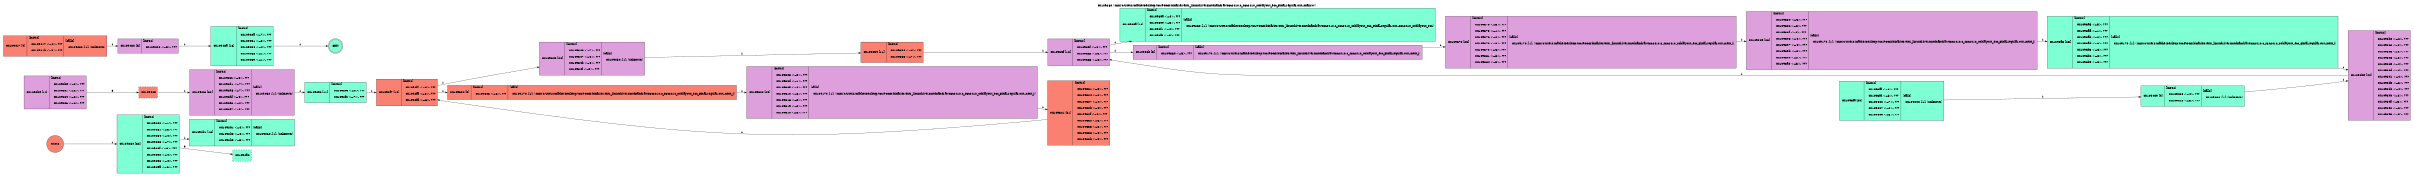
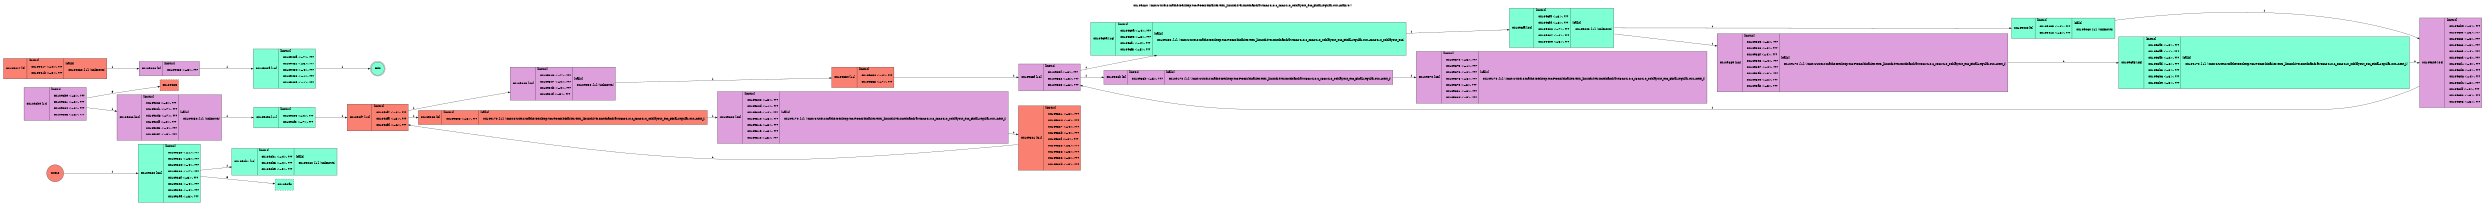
  digraph {
    label="0x109280 (/mnt/c/Users/mathe/Desktop/tcc/POCII/binaries/extr_linuxdriversmtdnandraws3c2410.c_s3c2410_ooblayout_ecc_Final-regular.out::main(0))"
    labelloc=t
    rankdir=LR
    node [fillcolor=aquamarine shape=record style=filled]
    n1 [fillcolor=salmon height=0.3 label=Users shape=circle width=0.3]
    n2 [label="{\n     0x109280 [32]\l\n     | [instrs]\l\n     &nbsp;&nbsp;0x109280 \<+1\>: ???\l\n     &nbsp;&nbsp;0x109281 \<+3\>: ???\l\n     &nbsp;&nbsp;0x109284 \<+4\>: ???\l\n     &nbsp;&nbsp;0x109288 \<+7\>: ???\l\n     &nbsp;&nbsp;0x10928f \<+3\>: ???\l\n     &nbsp;&nbsp;0x109292 \<+4\>: ???\l\n     &nbsp;&nbsp;0x109296 \<+4\>: ???\l\n     &nbsp;&nbsp;0x10929a \<+6\>: ???\l\n  }"]
    n3 [label="{\n     0x1092b1 [13]\l\n     | [instrs]\l\n     &nbsp;&nbsp;0x1092b1 \<+4\>: ???\l\n     &nbsp;&nbsp;0x1092b5 \<+4\>: ???\l\n     &nbsp;&nbsp;0x1092b9 \<+5\>: ???\l\n     | [calls]\l\n     &nbsp;&nbsp;0x109060 \{1\} (unknown)\l\n  }"]
    n4 [label="{\n     0x1092a0\l\n  }" style="dashed,filled"]
    n5 [fillcolor=plum label="{\n     0x1092be [14]\l\n     | [instrs]\l\n     &nbsp;&nbsp;0x1092be \<+3\>: ???\l\n     &nbsp;&nbsp;0x1092c1 \<+3\>: ???\l\n     &nbsp;&nbsp;0x1092c4 \<+2\>: ???\l\n     &nbsp;&nbsp;0x1092c6 \<+6\>: ???\l\n  }"]
    n6 [fillcolor=salmon label="{\n     0x109425\l\n  }" style="dashed,filled"]
    n7 [fillcolor=plum label="{\n     0x1092cc [32]\l\n     | [instrs]\l\n     &nbsp;&nbsp;0x1092cc \<+5\>: ???\l\n     &nbsp;&nbsp;0x1092d1 \<+7\>: ???\l\n     &nbsp;&nbsp;0x1092d8 \<+7\>: ???\l\n     &nbsp;&nbsp;0x1092df \<+4\>: ???\l\n     &nbsp;&nbsp;0x1092e3 \<+4\>: ???\l\n     &nbsp;&nbsp;0x1092e7 \<+5\>: ???\l\n     | [calls]\l\n     &nbsp;&nbsp;0x109050 \{1\} (unknown)\l\n  }"]
    n8 [label="{\n     0x1092ec [11]\l\n     | [instrs]\l\n     &nbsp;&nbsp;0x1092ec \<+4\>: ???\l\n     &nbsp;&nbsp;0x1092f0 \<+7\>: ???\l\n  }"]
    n9 [fillcolor=salmon label="{\n     0x1092f7 [12]\l\n     | [instrs]\l\n     &nbsp;&nbsp;0x1092f7 \<+3\>: ???\l\n     &nbsp;&nbsp;0x1092fa \<+3\>: ???\l\n     &nbsp;&nbsp;0x1092fd \<+6\>: ???\l\n  }"]
    Exit [height=0.3 peripheries=2 shape=circle width=0.3]
    n11 [fillcolor=plum label="{\n     0x109340 [20]\l\n     | [instrs]\l\n     &nbsp;&nbsp;0x109340 \<+7\>: ???\l\n     &nbsp;&nbsp;0x109347 \<+4\>: ???\l\n     &nbsp;&nbsp;0x10934b \<+4\>: ???\l\n     &nbsp;&nbsp;0x10934f \<+5\>: ???\l\n     | [calls]\l\n     &nbsp;&nbsp;0x109050 \{1\} (unknown)\l\n  }"]
    n12 [fillcolor=salmon label="{\n     0x109303 [5]\l\n     | [instrs]\l\n     &nbsp;&nbsp;0x109303 \<+5\>: ???\l\n     | [calls]\l\n     &nbsp;&nbsp;0x109170 \{1\} (/mnt/c/Users/mathe/Desktop/tcc/POCII/binaries/extr_linuxdriversmtdnandraws3c2410.c_s3c2410_ooblayout_ecc_Final-regular.out::next_i)\l\n  }"]
    n13 [fillcolor=salmon label="{\n     0x109354 [11]\l\n     | [instrs]\l\n     &nbsp;&nbsp;0x109354 \<+4\>: ???\l\n     &nbsp;&nbsp;0x109358 \<+7\>: ???\l\n  }"]
    n14 [fillcolor=plum label="{\n     0x109308 [25]\l\n     | [instrs]\l\n     &nbsp;&nbsp;0x109308 \<+5\>: ???\l\n     &nbsp;&nbsp;0x10930d \<+1\>: ???\l\n     &nbsp;&nbsp;0x10930e \<+2\>: ???\l\n     &nbsp;&nbsp;0x109310 \<+6\>: ???\l\n     &nbsp;&nbsp;0x109316 \<+3\>: ???\l\n     &nbsp;&nbsp;0x109319 \<+3\>: ???\l\n     &nbsp;&nbsp;0x10931c \<+5\>: ???\l\n     | [calls]\l\n     &nbsp;&nbsp;0x109170 \{1\} (/mnt/c/Users/mathe/Desktop/tcc/POCII/binaries/extr_linuxdriversmtdnandraws3c2410.c_s3c2410_ooblayout_ecc_Final-regular.out::next_i)\l\n  }"]
    n15 [fillcolor=plum label="{\n     0x10935f [12]\l\n     | [instrs]\l\n     &nbsp;&nbsp;0x10935f \<+3\>: ???\l\n     &nbsp;&nbsp;0x109362 \<+3\>: ???\l\n     &nbsp;&nbsp;0x109365 \<+6\>: ???\l\n  }"]
    n16 [fillcolor=salmon label="{\n     0x109321 [31]\l\n     | [instrs]\l\n     &nbsp;&nbsp;0x109321 \<+3\>: ???\l\n     &nbsp;&nbsp;0x109324 \<+3\>: ???\l\n     &nbsp;&nbsp;0x109327 \<+4\>: ???\l\n     &nbsp;&nbsp;0x10932b \<+4\>: ???\l\n     &nbsp;&nbsp;0x10932f \<+3\>: ???\l\n     &nbsp;&nbsp;0x109332 \<+3\>: ???\l\n     &nbsp;&nbsp;0x109335 \<+3\>: ???\l\n     &nbsp;&nbsp;0x109338 \<+3\>: ???\l\n     &nbsp;&nbsp;0x10933b \<+5\>: ???\l\n  }"]
    n17 [label="{\n     0x1093ea [16]\l\n     | [instrs]\l\n     &nbsp;&nbsp;0x1093ea \<+4\>: ???\l\n     &nbsp;&nbsp;0x1093ee \<+3\>: ???\l\n     &nbsp;&nbsp;0x1093f1 \<+4\>: ???\l\n     &nbsp;&nbsp;0x1093f5 \<+5\>: ???\l\n     | [calls]\l\n     &nbsp;&nbsp;0x109230 \{1\} (/mnt/c/Users/mathe/Desktop/tcc/POCII/binaries/extr_linuxdriversmtdnandraws3c2410.c_s3c2410_ooblayout_ecc_Final-regular.out::s3c2410_ooblayout_ecc)\l\n  }"]
    n18 [fillcolor=plum label="{\n     0x10936b [5]\l\n     | [instrs]\l\n     &nbsp;&nbsp;0x10936b \<+5\>: ???\l\n     | [calls]\l\n     &nbsp;&nbsp;0x109170 \{1\} (/mnt/c/Users/mathe/Desktop/tcc/POCII/binaries/extr_linuxdriversmtdnandraws3c2410.c_s3c2410_ooblayout_ecc_Final-regular.out::next_i)\l\n  }"]
    n19 [label="{\n     0x1093fa [20]\l\n     | [instrs]\l\n     &nbsp;&nbsp;0x1093fa \<+3\>: ???\l\n     &nbsp;&nbsp;0x1093fd \<+3\>: ???\l\n     &nbsp;&nbsp;0x109400 \<+7\>: ???\l\n     &nbsp;&nbsp;0x109407 \<+2\>: ???\l\n     &nbsp;&nbsp;0x109409 \<+5\>: ???\l\n     | [calls]\l\n     &nbsp;&nbsp;0x109040 \{1\} (unknown)\l\n  }"]
    n20 [fillcolor=plum label="{\n     0x109370 [25]\l\n     | [instrs]\l\n     &nbsp;&nbsp;0x109370 \<+5\>: ???\l\n     &nbsp;&nbsp;0x109375 \<+1\>: ???\l\n     &nbsp;&nbsp;0x109376 \<+2\>: ???\l\n     &nbsp;&nbsp;0x109378 \<+6\>: ???\l\n     &nbsp;&nbsp;0x10937e \<+3\>: ???\l\n     &nbsp;&nbsp;0x109381 \<+3\>: ???\l\n     &nbsp;&nbsp;0x109384 \<+5\>: ???\l\n     | [calls]\l\n     &nbsp;&nbsp;0x109170 \{1\} (/mnt/c/Users/mathe/Desktop/tcc/POCII/binaries/extr_linuxdriversmtdnandraws3c2410.c_s3c2410_ooblayout_ecc_Final-regular.out::next_i)\l\n  }"]
    n21 [label="{\n     0x10940e [9]\l\n     | [instrs]\l\n     &nbsp;&nbsp;0x10940e \<+4\>: ???\l\n     &nbsp;&nbsp;0x109412 \<+5\>: ???\l\n     | [calls]\l\n     &nbsp;&nbsp;0x109030 \{1\} (unknown)\l\n  }"]
    n22 [fillcolor=plum label="{\n     0x109389 [28]\l\n     | [instrs]\l\n     &nbsp;&nbsp;0x109389 \<+3\>: ???\l\n     &nbsp;&nbsp;0x10938c \<+3\>: ???\l\n     &nbsp;&nbsp;0x10938f \<+4\>: ???\l\n     &nbsp;&nbsp;0x109393 \<+4\>: ???\l\n     &nbsp;&nbsp;0x109397 \<+4\>: ???\l\n     &nbsp;&nbsp;0x10939b \<+3\>: ???\l\n     &nbsp;&nbsp;0x10939e \<+2\>: ???\l\n     &nbsp;&nbsp;0x1093a0 \<+5\>: ???\l\n     | [calls]\l\n     &nbsp;&nbsp;0x109170 \{1\} (/mnt/c/Users/mathe/Desktop/tcc/POCII/binaries/extr_linuxdriversmtdnandraws3c2410.c_s3c2410_ooblayout_ecc_Final-regular.out::next_i)\l\n  }"]
    n23 [label="{\n     0x1093a5 [25]\l\n     | [instrs]\l\n     &nbsp;&nbsp;0x1093a5 \<+5\>: ???\l\n     &nbsp;&nbsp;0x1093aa \<+1\>: ???\l\n     &nbsp;&nbsp;0x1093ab \<+2\>: ???\l\n     &nbsp;&nbsp;0x1093ad \<+6\>: ???\l\n     &nbsp;&nbsp;0x1093b3 \<+3\>: ???\l\n     &nbsp;&nbsp;0x1093b6 \<+3\>: ???\l\n     &nbsp;&nbsp;0x1093b9 \<+5\>: ???\l\n     | [calls]\l\n     &nbsp;&nbsp;0x109170 \{1\} (/mnt/c/Users/mathe/Desktop/tcc/POCII/binaries/extr_linuxdriversmtdnandraws3c2410.c_s3c2410_ooblayout_ecc_Final-regular.out::next_i)\l\n  }"]
    n24 [fillcolor=plum label="{\n     0x1093be [44]\l\n     | [instrs]\l\n     &nbsp;&nbsp;0x1093be \<+2\>: ???\l\n     &nbsp;&nbsp;0x1093c0 \<+3\>: ???\l\n     &nbsp;&nbsp;0x1093c3 \<+3\>: ???\l\n     &nbsp;&nbsp;0x1093c6 \<+3\>: ???\l\n     &nbsp;&nbsp;0x1093c9 \<+4\>: ???\l\n     &nbsp;&nbsp;0x1093cd \<+4\>: ???\l\n     &nbsp;&nbsp;0x1093d1 \<+4\>: ???\l\n     &nbsp;&nbsp;0x1093d5 \<+3\>: ???\l\n     &nbsp;&nbsp;0x1093d8 \<+4\>: ???\l\n     &nbsp;&nbsp;0x1093dc \<+3\>: ???\l\n     &nbsp;&nbsp;0x1093df \<+3\>: ???\l\n     &nbsp;&nbsp;0x1093e2 \<+3\>: ???\l\n     &nbsp;&nbsp;0x1093e5 \<+5\>: ???\l\n  }"]
    n25 [fillcolor=salmon label="{\n     0x109417 [9]\l\n     | [instrs]\l\n     &nbsp;&nbsp;0x109417 \<+4\>: ???\l\n     &nbsp;&nbsp;0x10941b \<+5\>: ???\l\n     | [calls]\l\n     &nbsp;&nbsp;0x109030 \{1\} (unknown)\l\n  }"]
    n26 [fillcolor=plum label="{\n     0x109420 [5]\l\n     | [instrs]\l\n     &nbsp;&nbsp;0x109420 \<+5\>: ???\l\n  }"]
    n27 [label="{\n     0x10942a [16]\l\n     | [instrs]\l\n     &nbsp;&nbsp;0x10942a \<+7\>: ???\l\n     &nbsp;&nbsp;0x109431 \<+3\>: ???\l\n     &nbsp;&nbsp;0x109434 \<+4\>: ???\l\n     &nbsp;&nbsp;0x109438 \<+1\>: ???\l\n     &nbsp;&nbsp;0x109439 \<+1\>: ???\l\n  }"]
    n1 -> n2 [label=" 1"]
    n2 -> n3 [label=" 1"]
    n2 -> n4 [label=" 0"]
    n5 -> n6 [label=" 0"]
-   n6 -> n7 [label=" 1"]
+   n5 -> n7 [label=" 1"]
    n7 -> n8 [label=" 1"]
    n8 -> n9 [label=" 1"]
    n9 -> n11 [label=" 1"]
    n9 -> n12 [label=" 1"]
    n11 -> n13 [label=" 1"]
    n12 -> n14 [label=" 1"]
    n13 -> n15 [label=" 1"]
    n14 -> n16 [label=" 1"]
    n15 -> n17 [label=" 1"]
    n15 -> n18 [label=" 1"]
    n16 -> n9 [label=" 1"]
+   n17 -> n19 [label=" 1"]
    n18 -> n20 [label=" 1"]
    n19 -> n21 [label=" 1"]
-   n20 -> n22 [label=" 1"]
+   n19 -> n22 [label=" 1"]
    n21 -> n24 [label=" 1"]
    n22 -> n23 [label=" 1"]
    n23 -> n24 [label=" 1"]
    n24 -> n15 [label=" 1"]
    n25 -> n26 [label=" 1"]
    n26 -> n27 [label=" 1"]
    n27 -> Exit [label=" 1"]
  }
